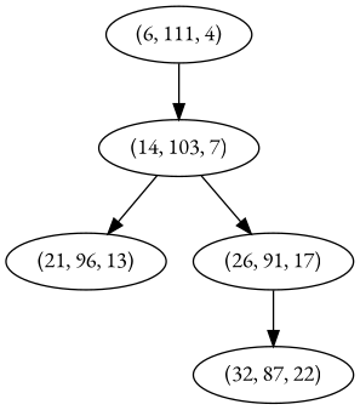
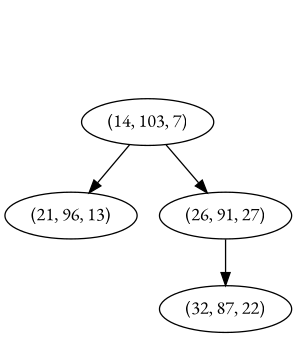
  digraph {
    fontname="EB Garamond"
    node [fontname="EB Garamond"]
    edge [fontname="EB Garamond"]
-   "(6, 111, 4)"
    "(14, 103, 7)"
    "(21, 96, 13)"
-   "(26, 91, 17)"
+   "(26, 91, 17)" [label="(26, 91, 27)"]
    n5 [label="(32, 87, 22)"]
-   "(6, 111, 4)" -> "(14, 103, 7)"
    "(14, 103, 7)" -> "(21, 96, 13)"
    "(14, 103, 7)" -> "(26, 91, 17)"
    "(26, 91, 17)" -> n5
  }
